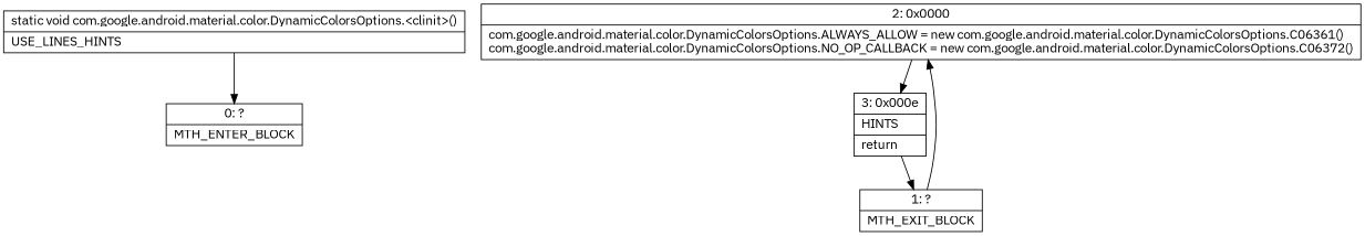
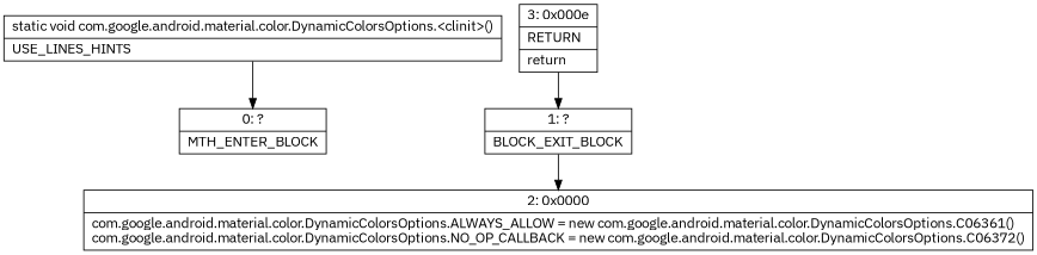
  digraph {
    fontname="IBM Plex Sans"
    node [fontname="IBM Plex Sans" shape=record]
    edge [fontname="IBM Plex Sans"]
    n1 [label="{0\:\ ?|MTH_ENTER_BLOCK\l}"]
    n2 [label="{2\:\ 0x0000|com.google.android.material.color.DynamicColorsOptions.ALWAYS_ALLOW = new com.google.android.material.color.DynamicColorsOptions.C06361()\lcom.google.android.material.color.DynamicColorsOptions.NO_OP_CALLBACK = new com.google.android.material.color.DynamicColorsOptions.C06372()\l}"]
-   n3 [label="{3\:\ 0x000e|HINTS\l|return\l}"]
-   n4 [label="{1\:\ ?|MTH_EXIT_BLOCK\l}"]
+   n3 [label="{3\:\ 0x000e|RETURN\l|return\l}"]
+   n4 [label="{1\:\ ?|BLOCK_EXIT_BLOCK\l}"]
    n5 [label="{static void com.google.android.material.color.DynamicColorsOptions.\<clinit\>()  | USE_LINES_HINTS\l}"]
-   n2 -> n3
    n3 -> n4
    n4 -> n2
    n5 -> n1
  }
